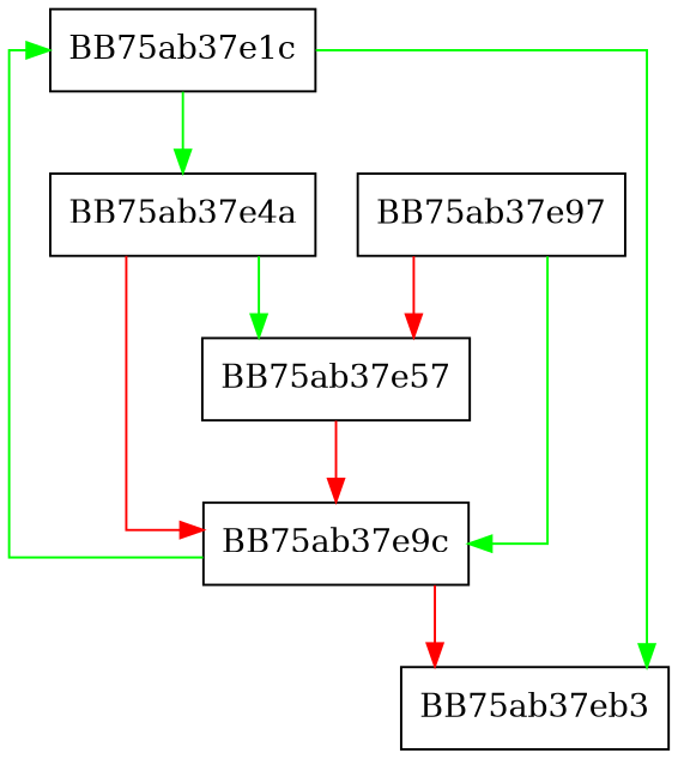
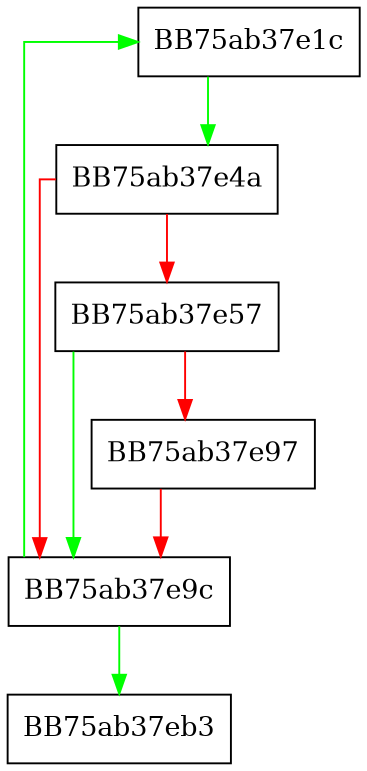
  digraph {
    splines=ortho
    node [shape=box]
    edge [color=red]
    BB75ab37e1c
    BB75ab37eb3
    BB75ab37e4a
    BB75ab37e9c
    BB75ab37e57
    BB75ab37e97
-   BB75ab37e1c -> BB75ab37eb3 [color=green]
    BB75ab37e1c -> BB75ab37e4a [color=green]
    BB75ab37e4a -> BB75ab37e9c
-   BB75ab37e4a -> BB75ab37e57 [color=green]
+   BB75ab37e4a -> BB75ab37e57
    BB75ab37e9c -> BB75ab37e1c [color=green]
-   BB75ab37e9c -> BB75ab37eb3
-   BB75ab37e57 -> BB75ab37e9c
-   BB75ab37e97 -> BB75ab37e57
-   BB75ab37e97 -> BB75ab37e9c [color=green]
+   BB75ab37e9c -> BB75ab37eb3 [color=green]
+   BB75ab37e57 -> BB75ab37e9c [color=green]
+   BB75ab37e57 -> BB75ab37e97
+   BB75ab37e97 -> BB75ab37e9c
  }
